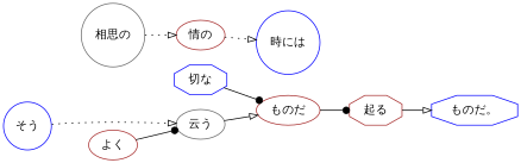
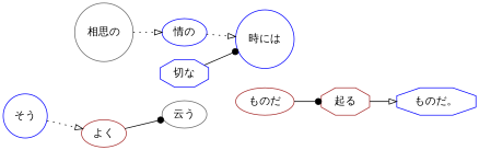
  digraph {
    rankdir=LR
    node [color=blue shape=ellipse]
    edge [arrowhead=onormal style=solid]
    n1 [color=gray40 label="相思の" shape=circle]
-   n2 [color=brown label="情の"]
+   n2 [label="情の"]
    n3 [label="時には" shape=circle]
    n4 [label="切な" shape=octagon]
    n5 [color=gray40 label="云う"]
    n6 [color=brown label="ものだ"]
    n7 [color=brown label="よく"]
    n8 [label="そう" shape=circle]
    n9 [color=brown label="起る" shape=octagon]
    n10 [label="ものだ。" shape=octagon]
    n1 -> n2 [style=dotted]
    n2 -> n3 [style=dotted]
-   n4 -> n6 [arrowhead=dot]
-   n5 -> n6
+   n4 -> n3 [arrowhead=dot]
    n6 -> n9 [arrowhead=dot]
    n7 -> n5 [arrowhead=dot]
-   n8 -> n5 [style=dotted]
+   n8 -> n7 [style=dotted]
    n9 -> n10
  }
